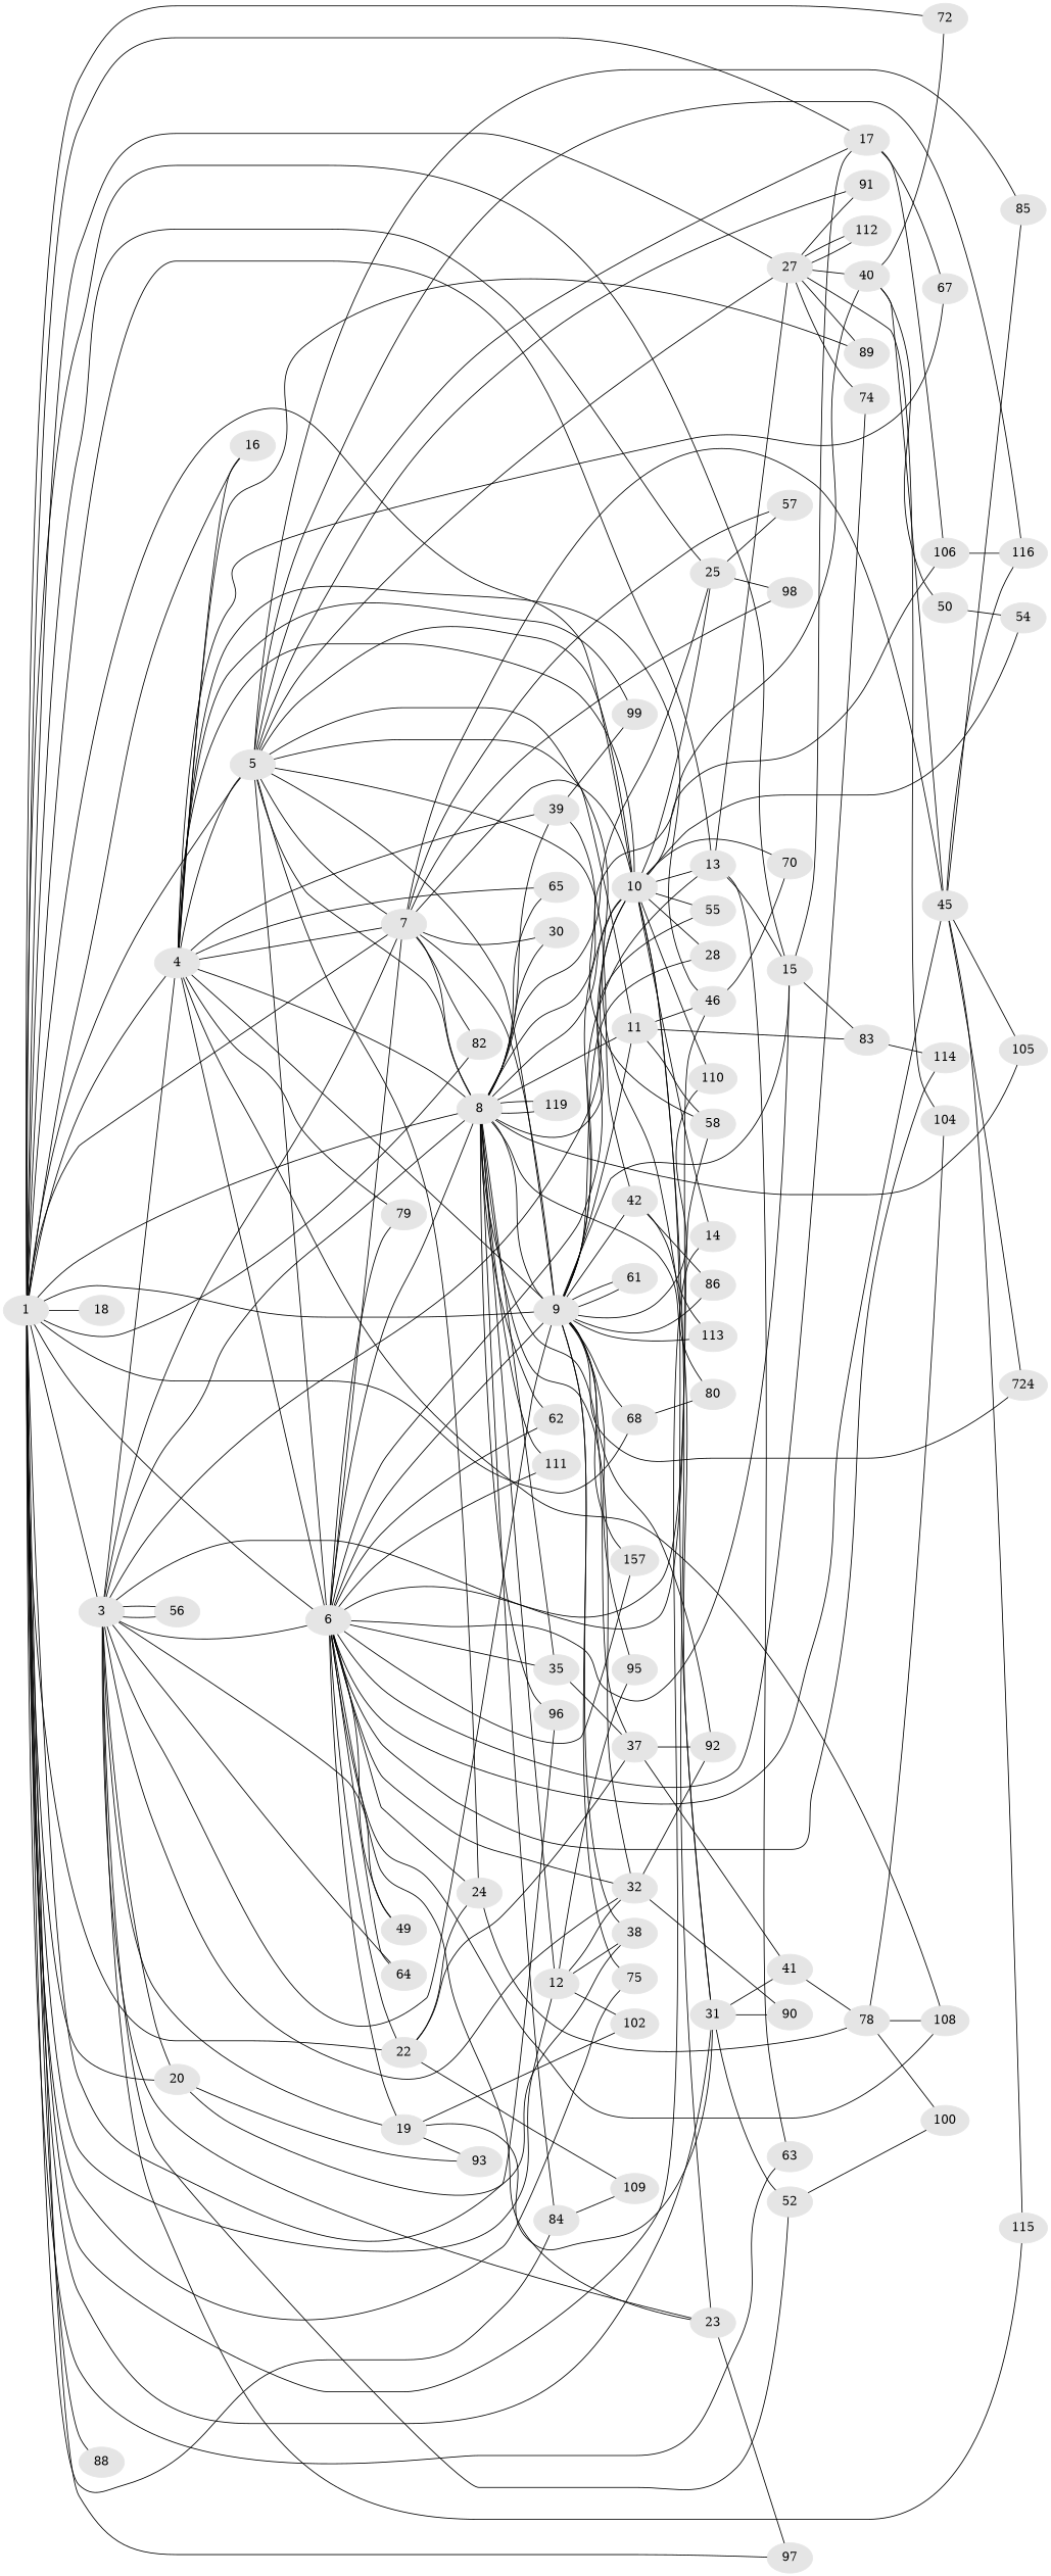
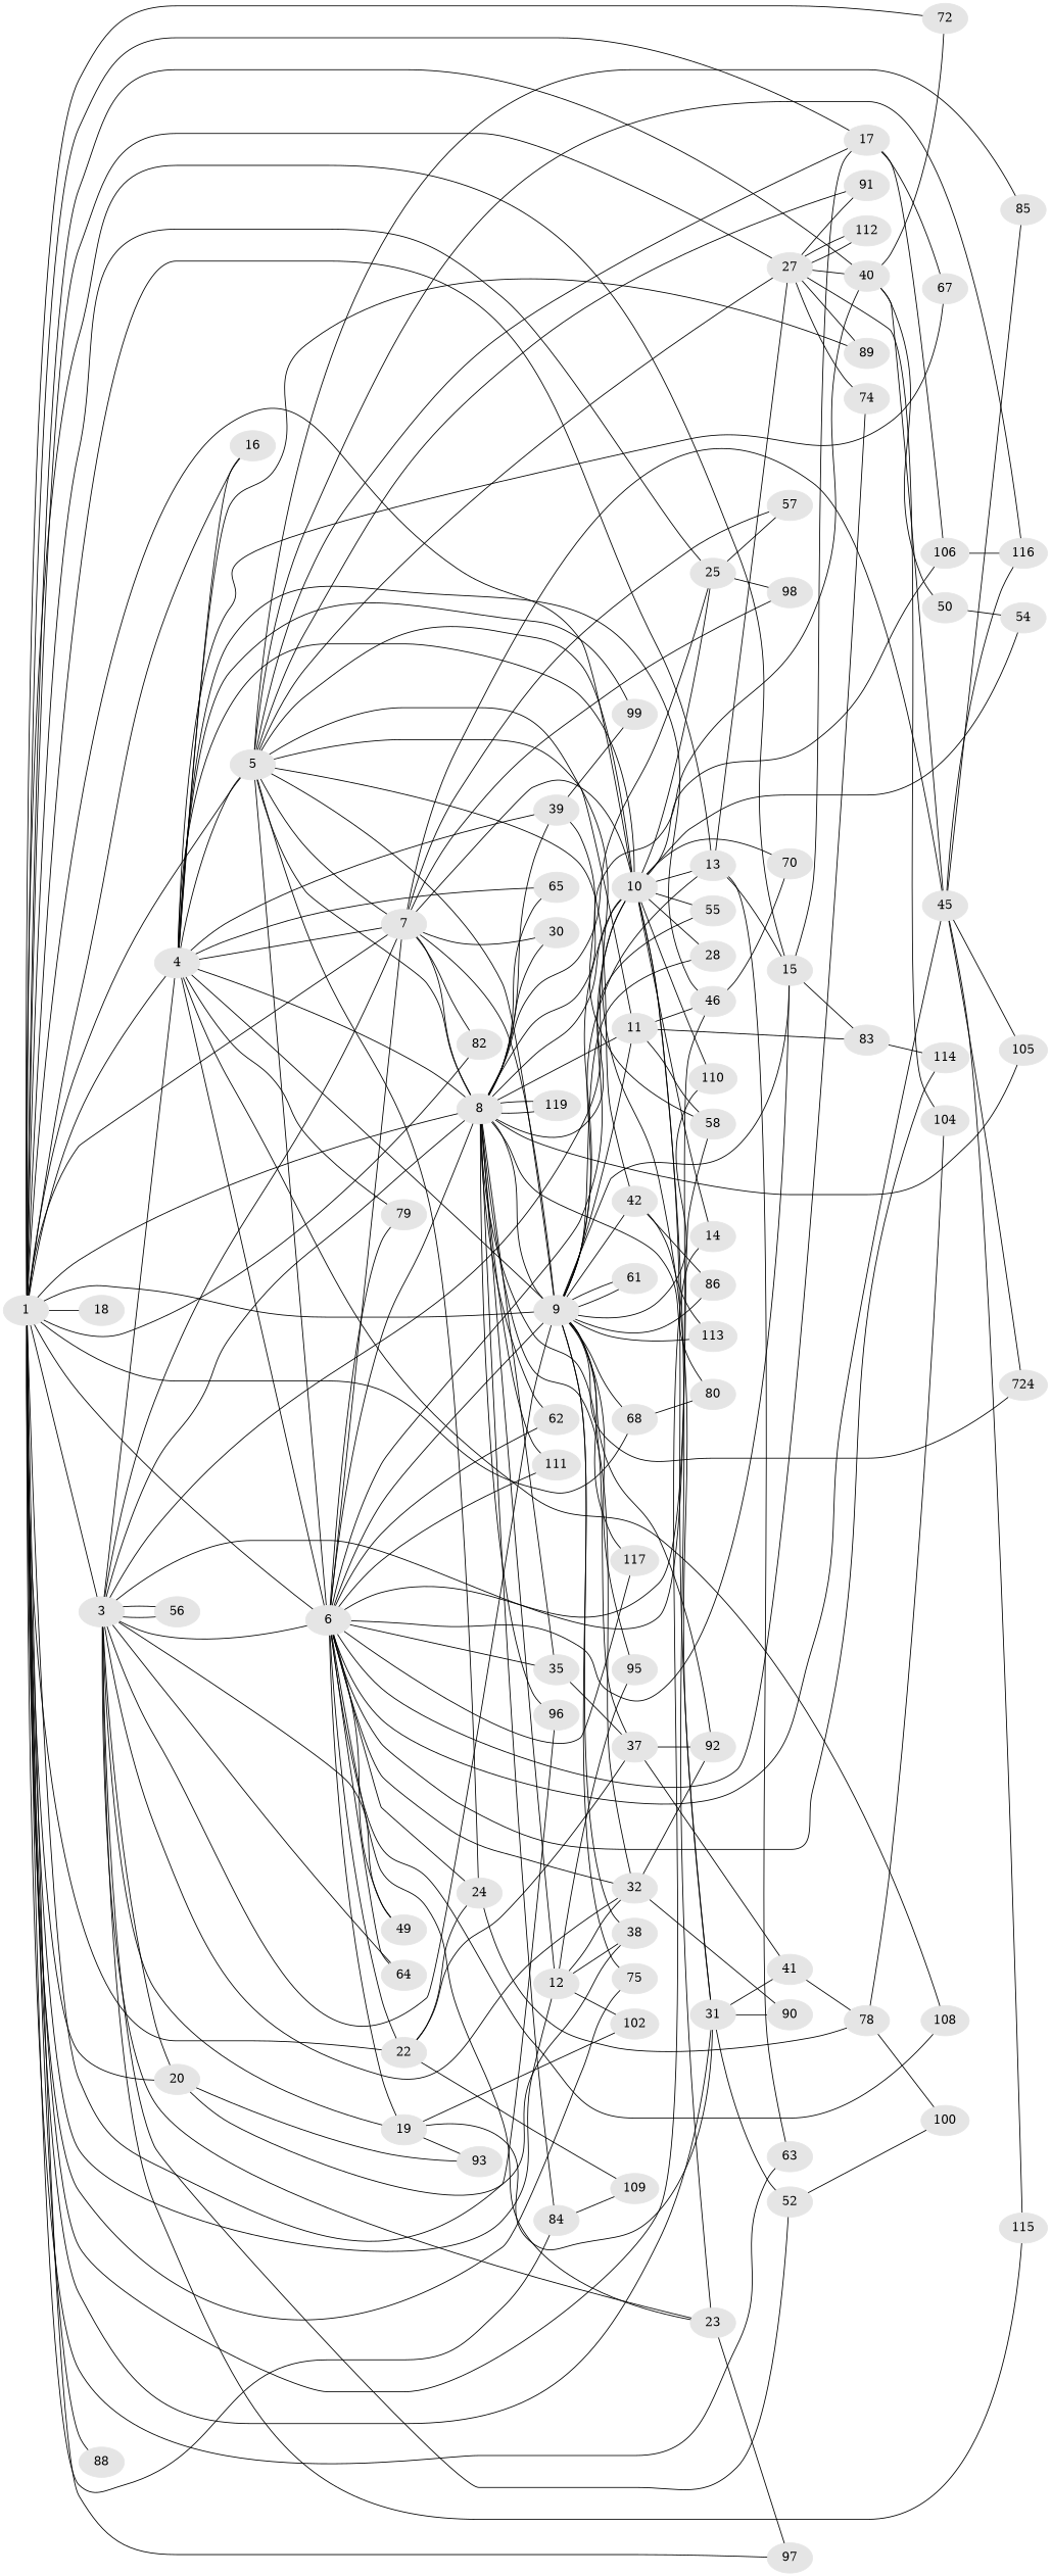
  graph {
    rankdir=LR
    node [color=gray90 style=filled]
    1 [super="+2"]
    3 [super="+36"]
    4 [super="+21"]
    5 [super="+121"]
    6 [super="+122"]
    7 [super="+49"]
    8 [super="+48"]
    9 [super="+26"]
    10 [super="+103"]
    12 [super="+69"]
    13 [super="+66"]
    14
    15 [super="+71"]
    16
    17 [super="+59"]
    18
    20 [super="+33"]
    22 [super="+34"]
    25 [super="+94"]
    27 [super="+77"]
    31 [super="+73"]
    40 [super="+53"]
    63
    68
    72
    75
    82
    84
    88
    96
    97
    19 [super="+126"]
    23
    n34 [label=49]
    32 [super="+43"]
    52
    56 [super="+60"]
    58 [super="+81"]
    64
    115
    39
    46 [super="+47"]
    65
    67
    79
    89
    99
    108
    11 [super="+44"]
    24
    42
    85
    91
    116 [super="+123"]
    35
    45 [super="+76"]
    62
    74
    111
    114
-   117 [label=157]
+   117
    30
    57
    98
    37
    55
    80
    105
    119
    28
    38 [super="+125"]
    61 [super="+87"]
    86
    92 [super="+101"]
    95
    110
    113
    n78 [label=724]
    54
    70
    106
    102
    83
    93
    109
    104
    112
    41
    90
    50
    100
    78 [super="+118"]
    1 -- 3 [weight=2]
    1 -- 4 [weight=3]
    1 -- 5 [weight=2]
    1 -- 6 [weight=2]
    1 -- 7 [weight=2]
    1 -- 8 [weight=2]
    1 -- 9 [weight=2]
    1 -- 10 [weight=2]
    1 -- 12
    1 -- 13
    1 -- 14
    1 -- 15
    1 -- 16
    1 -- 17
    1 -- 18 [weight=2]
    1 -- 20 [weight=2]
    1 -- 22 [weight=2]
    1 -- 25
    1 -- 27
    1 -- 31
+   1 -- 40
    1 -- 63
    1 -- 68
    1 -- 72
    1 -- 75
    1 -- 82
    1 -- 84
    1 -- 88 [weight=2]
    1 -- 96
    1 -- 97
    3 -- 4 [weight=2]
    3 -- 6
    3 -- 7
    3 -- 8
    3 -- 9
    3 -- 10
    3 -- 20
    3 -- 19
    3 -- 23
    3 -- n34
    3 -- 32
    3 -- 52
    3 -- 56 [weight=2]
    3 -- 56
    3 -- 58
    3 -- 64
    3 -- 115
    4 -- 5
    4 -- 6
    4 -- 7
    4 -- 8
    4 -- 9
    4 -- 10
    4 -- 16
    4 -- 39
    4 -- 46
    4 -- 65
    4 -- 67
    4 -- 79
    4 -- 89
    4 -- 99
    4 -- 108
    5 -- 6
    5 -- 7
    5 -- 8 [weight=2]
    5 -- 9
    5 -- 10
    5 -- 17
    5 -- 27
    5 -- 31
    5 -- 11
    5 -- 24
    5 -- 42
    5 -- 85
    5 -- 91
    5 -- 116
    6 -- 7 [weight=2]
    6 -- 8
    6 -- 9
    6 -- 10
    6 -- 15
    6 -- 22
    6 -- 19
    6 -- 23
    6 -- n34
    6 -- 32
    6 -- 64
    6 -- 46
    6 -- 79
    6 -- 108
    6 -- 24
    6 -- 35
    6 -- 45
    6 -- 62
    6 -- 74
    6 -- 111
    6 -- 114
    6 -- 117
    7 -- 8
    7 -- 9
    7 -- 10
    7 -- 82
    7 -- 45
    7 -- 30
    7 -- 57
    7 -- 98
    8 -- 9
    8 -- 10
    8 -- 12
    8 -- 25
    8 -- 40
    8 -- 84
    8 -- 96
    8 -- 32
    8 -- 39
    8 -- 65
    8 -- 11
    8 -- 35
    8 -- 62
    8 -- 111
    8 -- 30
    8 -- 37
    8 -- 55
    8 -- 80
    8 -- 105
    8 -- 119
    8 -- 119
    9 -- 10
    9 -- 13
    9 -- 15
    9 -- 68
    9 -- 75
    9 -- 11
    9 -- 42
    9 -- 117
    9 -- 28
    9 -- 38
    9 -- 61 [weight=2]
    9 -- 61
    9 -- 86
    9 -- 92
    9 -- 95
    9 -- 110
    9 -- 113
    9 -- n78
    10 -- 13
    10 -- 14
    10 -- 25
    10 -- 31
    10 -- 23
    10 -- 55
    10 -- 28
    10 -- 110
    10 -- 54
    10 -- 70
    10 -- 106
    12 -- 32
    12 -- 38
    12 -- 95
    12 -- 102
    13 -- 15
    13 -- 27
    13 -- 63
    15 -- 17
    15 -- 83
    17 -- 67
    17 -- 106
    20 -- 38
    20 -- 93
    22 -- 24
    22 -- 37
    22 -- 109
    25 -- 57
    25 -- 98
    27 -- 40
    27 -- 89
    27 -- 91
    27 -- 74
    27 -- 104
    27 -- 112
    27 -- 112
    31 -- 52
    31 -- 41
    31 -- 90
    40 -- 72
    40 -- 45
    40 -- 50
    68 -- 80
    84 -- 109
    19 -- 31
    19 -- 102
    19 -- 93
    23 -- 97
    32 -- 92
    32 -- 90
    52 -- 100
    39 -- 58
    39 -- 99
    46 -- 70
    11 -- 58
    11 -- 46
    11 -- 83
    24 -- 78
    42 -- 86
    42 -- 113
    35 -- 37
    45 -- 115
    45 -- 85
    45 -- 116
    45 -- 105
    45 -- n78
    37 -- 92
    37 -- 41
    106 -- 116
    83 -- 114
    41 -- 78
    50 -- 54
-   78 -- 108
    78 -- 104
    78 -- 100
  }
